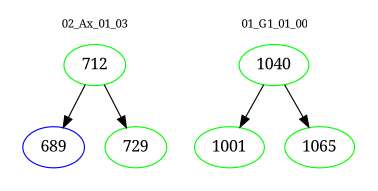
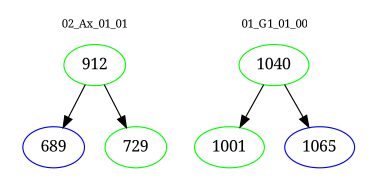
  digraph {
    fontname="Noto Serif"
    node [color=green fontname="Noto Serif"]
    edge [color=black fontname="Noto Serif"]
-   n1 [label=712]
+   n1 [label=912]
    n2 [color=blue label=689]
    n3 [label=729]
    n4 [label=1040]
    n5 [label=1001]
-   n6 [label=1065]
+   n6 [color=blue label=1065]
    subgraph cluster_1 {
      color=white
      fontsize=10
-     label="02_Ax_01_03"
+     label="02_Ax_01_01"
      n1
      n2
      n3
    }
    subgraph cluster_2 {
      color=white
      fontsize=10
      label="01_G1_01_00"
      n4
      n5
      n6
    }
    n1 -> n2
    n1 -> n3
    n4 -> n5
    n4 -> n6
  }
